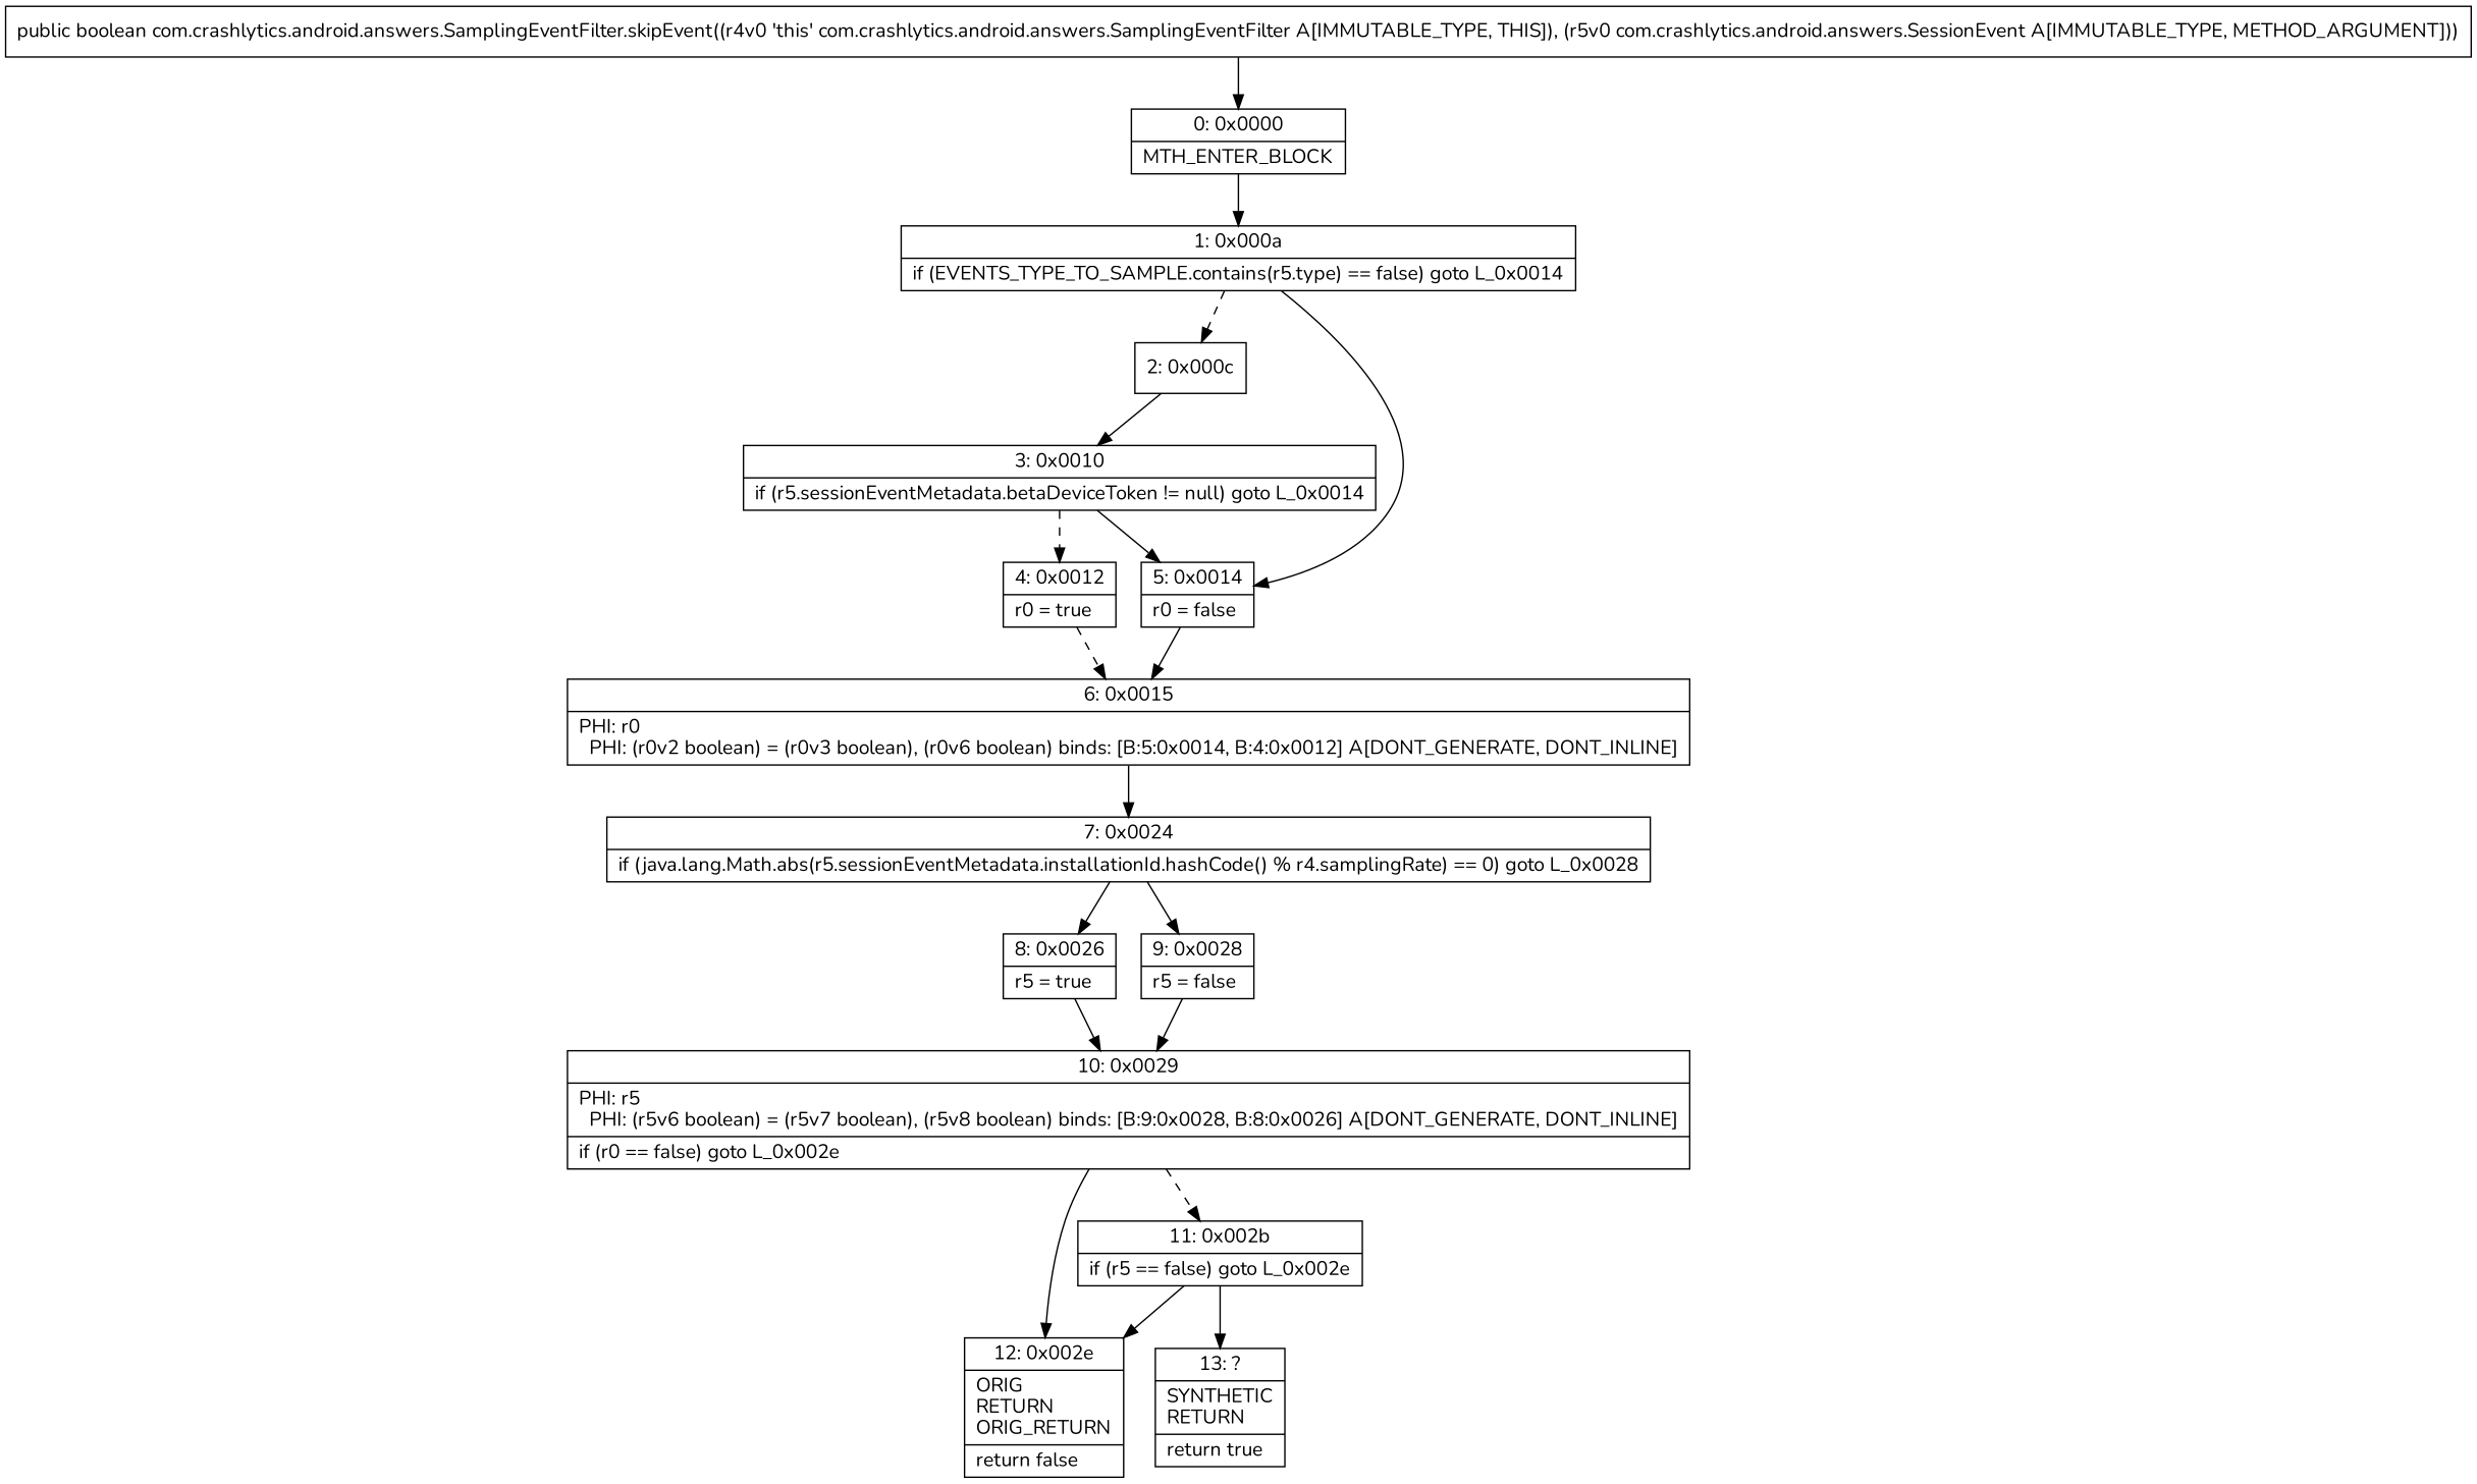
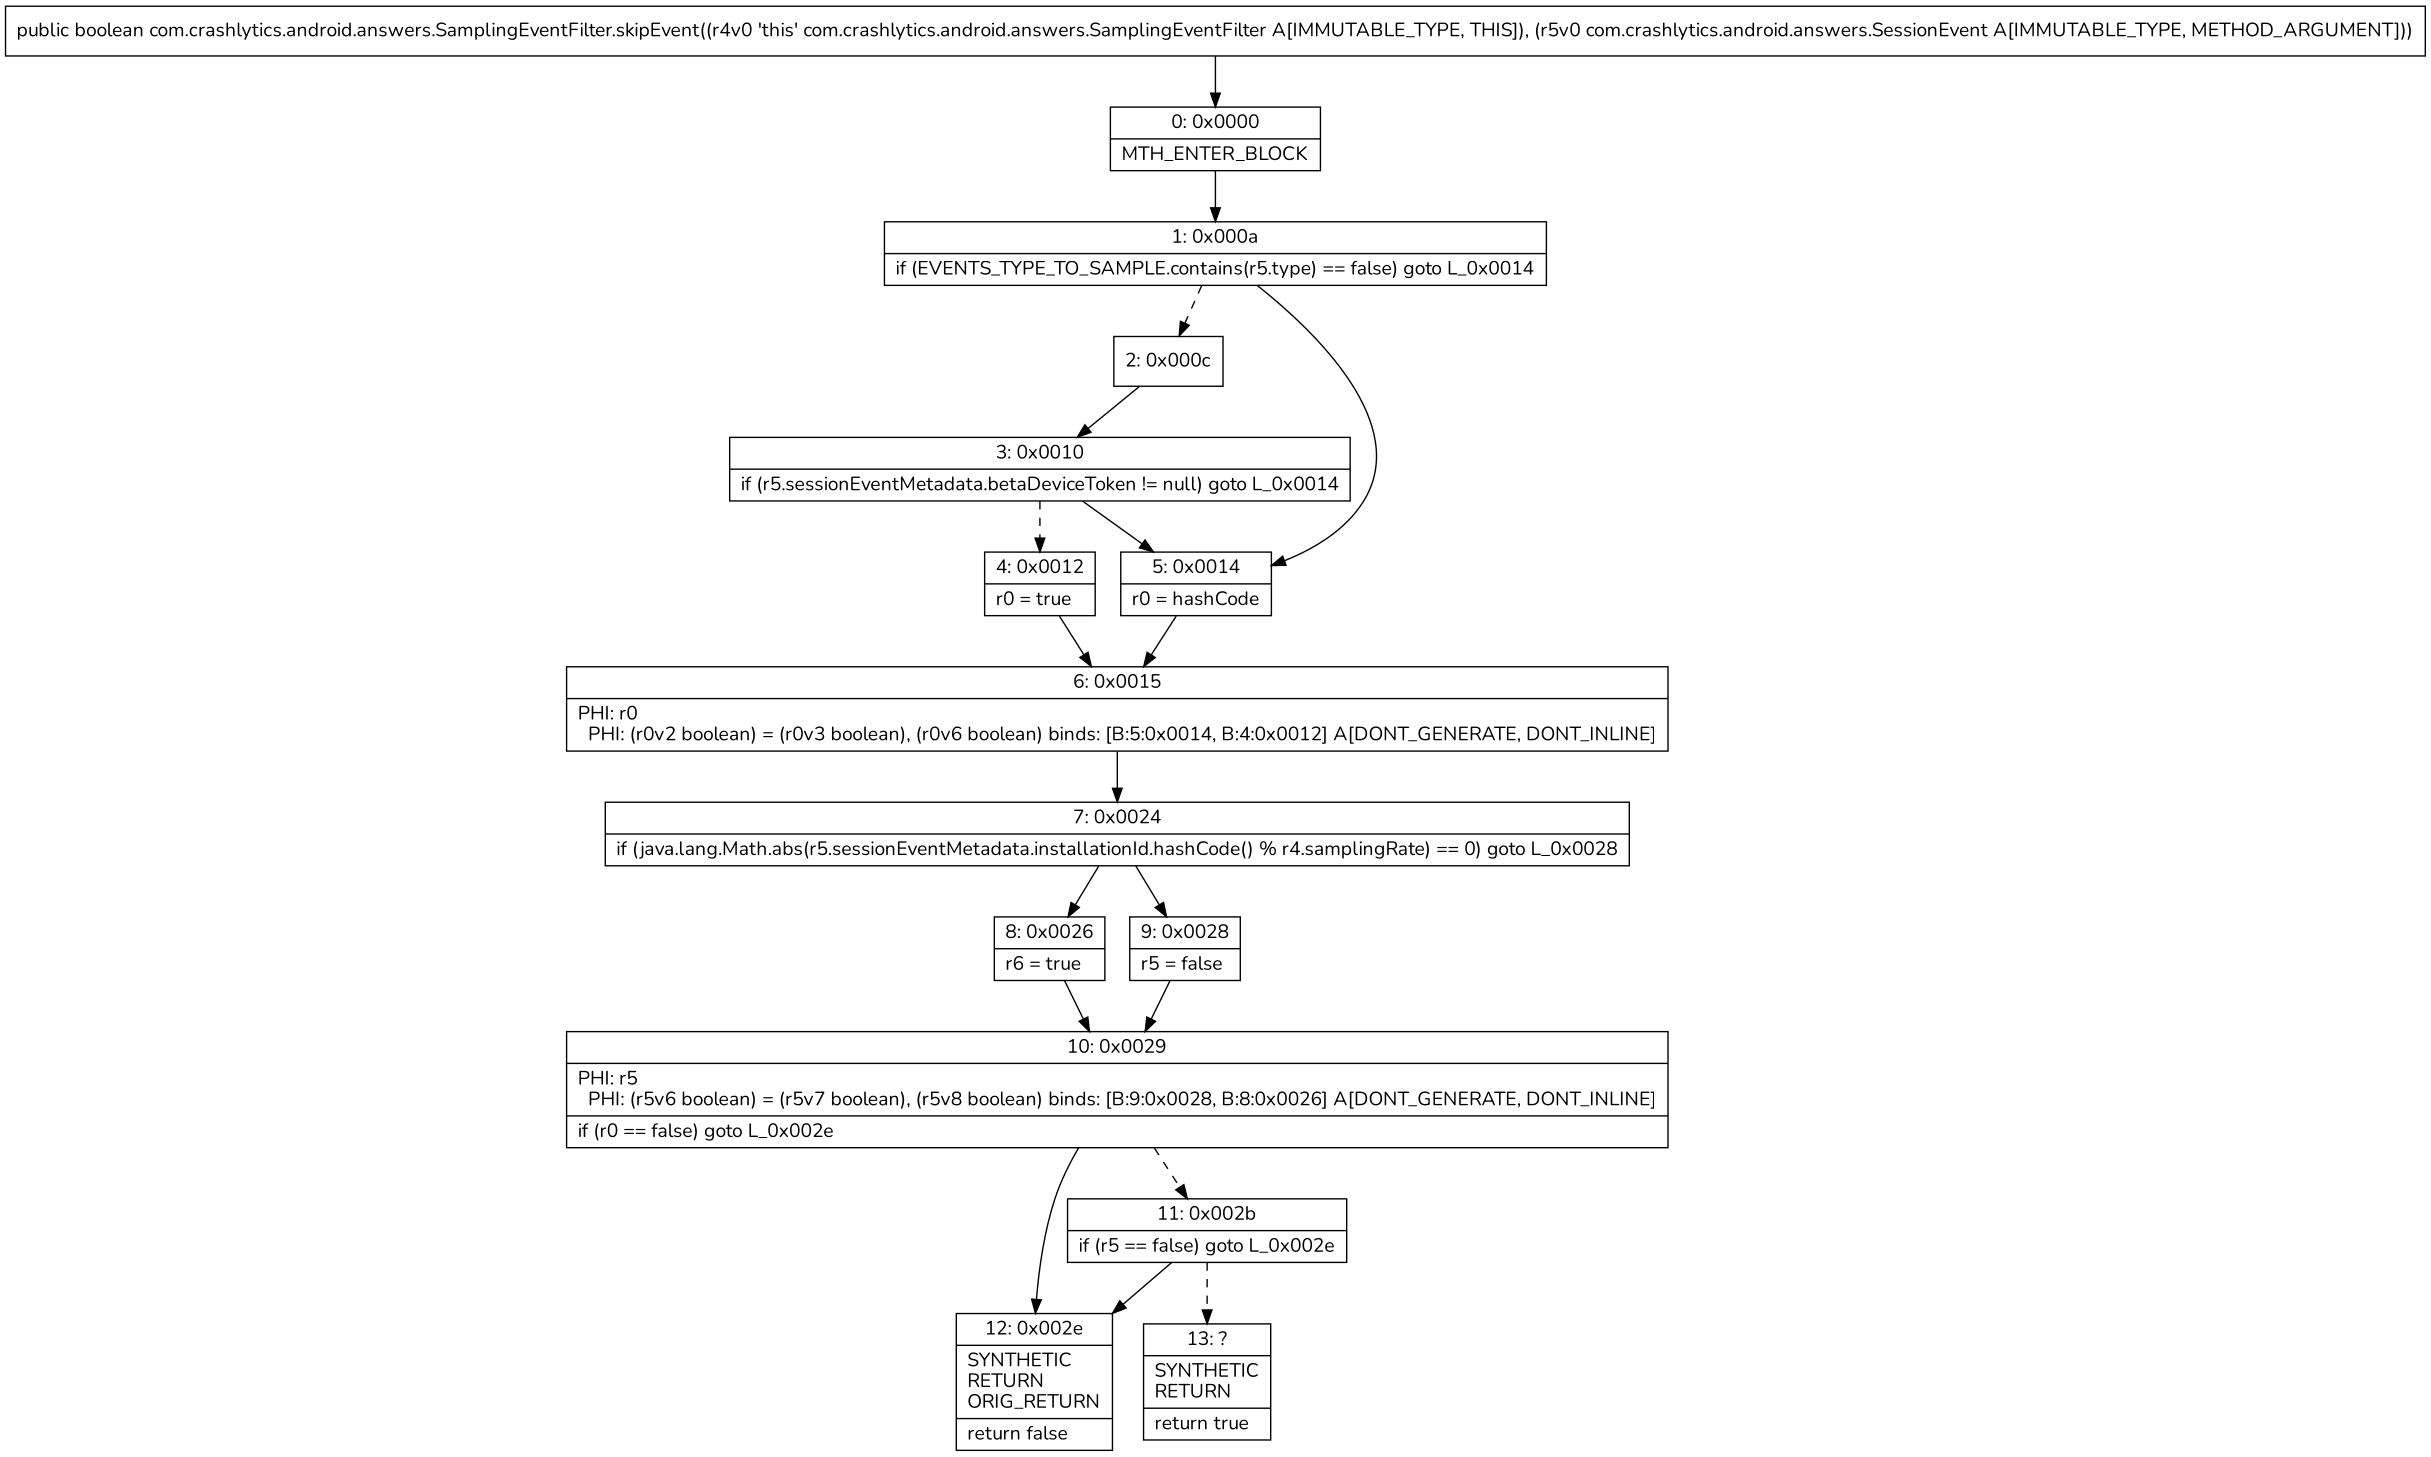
  digraph {
    fontname=Nunito
    node [fontname=Nunito shape=record]
    edge [fontname=Nunito]
    n1 [label="{0\:\ 0x0000|MTH_ENTER_BLOCK\l}"]
    n2 [label="{1\:\ 0x000a|if (EVENTS_TYPE_TO_SAMPLE.contains(r5.type) == false) goto L_0x0014\l}"]
    n3 [label="{2\:\ 0x000c}"]
-   n4 [label="{5\:\ 0x0014|r0 = false\l}"]
+   n4 [label="{5\:\ 0x0014|r0 = hashCode\l}"]
    n5 [label="{3\:\ 0x0010|if (r5.sessionEventMetadata.betaDeviceToken != null) goto L_0x0014\l}"]
    n6 [label="{6\:\ 0x0015|PHI: r0 \l  PHI: (r0v2 boolean) = (r0v3 boolean), (r0v6 boolean) binds: [B:5:0x0014, B:4:0x0012] A[DONT_GENERATE, DONT_INLINE]\l}"]
    n7 [label="{4\:\ 0x0012|r0 = true\l}"]
    n8 [label="{7\:\ 0x0024|if (java.lang.Math.abs(r5.sessionEventMetadata.installationId.hashCode() % r4.samplingRate) == 0) goto L_0x0028\l}"]
-   n9 [label="{8\:\ 0x0026|r5 = true\l}"]
+   n9 [label="{8\:\ 0x0026|r6 = true\l}"]
    n10 [label="{9\:\ 0x0028|r5 = false\l}"]
    n11 [label="{10\:\ 0x0029|PHI: r5 \l  PHI: (r5v6 boolean) = (r5v7 boolean), (r5v8 boolean) binds: [B:9:0x0028, B:8:0x0026] A[DONT_GENERATE, DONT_INLINE]\l|if (r0 == false) goto L_0x002e\l}"]
    n12 [label="{11\:\ 0x002b|if (r5 == false) goto L_0x002e\l}"]
-   n13 [label="{12\:\ 0x002e|ORIG\lRETURN\lORIG_RETURN\l|return false\l}"]
+   n13 [label="{12\:\ 0x002e|SYNTHETIC\lRETURN\lORIG_RETURN\l|return false\l}"]
    n14 [label="{13\:\ ?|SYNTHETIC\lRETURN\l|return true\l}"]
    n15 [label="{public boolean com.crashlytics.android.answers.SamplingEventFilter.skipEvent((r4v0 'this' com.crashlytics.android.answers.SamplingEventFilter A[IMMUTABLE_TYPE, THIS]), (r5v0 com.crashlytics.android.answers.SessionEvent A[IMMUTABLE_TYPE, METHOD_ARGUMENT])) }"]
    n1 -> n2
    n2 -> n3 [style=dashed]
    n2 -> n4
    n3 -> n5
    n4 -> n6
    n5 -> n4
    n5 -> n7 [style=dashed]
    n6 -> n8
-   n7 -> n6 [style=dashed]
+   n7 -> n6
    n8 -> n9 [style=solid]
    n8 -> n10
    n9 -> n11
    n10 -> n11
    n11 -> n12 [style=dashed]
    n11 -> n13
    n12 -> n13
-   n12 -> n14 [style=solid]
+   n12 -> n14 [style=dashed]
    n15 -> n1
  }
